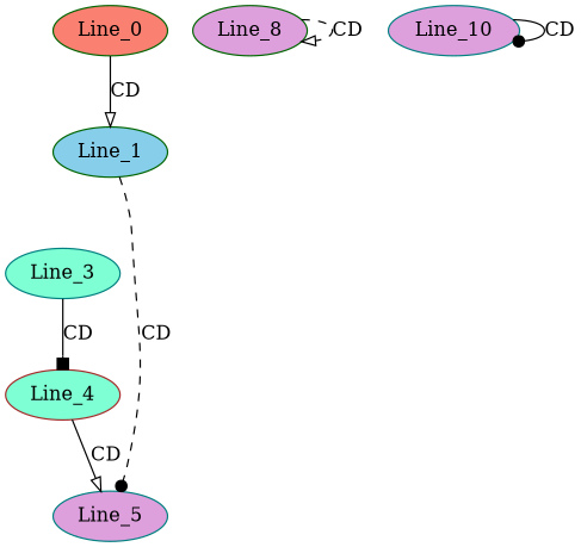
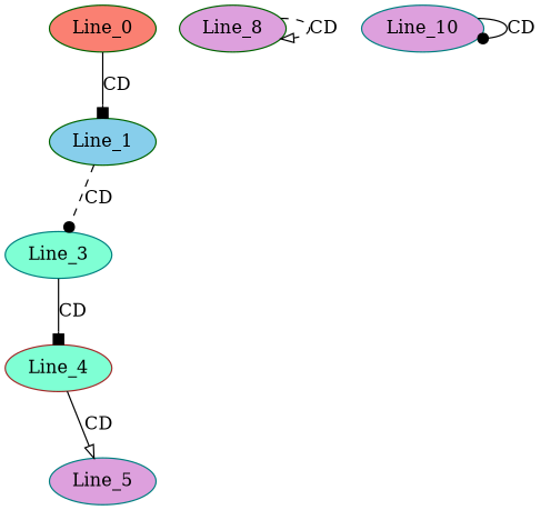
  digraph {
    node [color=darkgreen fillcolor=plum style=filled]
    edge [arrowhead=box style=solid]
    Line_0 [fillcolor=salmon]
    n2 [fillcolor=skyblue label=Line_1]
    Line_3 [color=teal fillcolor=aquamarine]
    Line_4 [color=brown fillcolor=aquamarine]
    Line_5 [color=teal]
    Line_8
    Line_10 [color=teal]
-   Line_0 -> n2 [arrowhead=onormal label=CD]
-   n2 -> Line_5 [arrowhead=dot label=CD style=dashed]
+   Line_0 -> n2 [label=CD]
+   n2 -> Line_3 [arrowhead=dot label=CD style=dashed]
    Line_3 -> Line_4 [label=CD]
    Line_4 -> Line_5 [arrowhead=onormal label=CD]
    Line_8 -> Line_8 [arrowhead=onormal label=CD style=dashed]
    Line_10 -> Line_10 [arrowhead=dot label=CD]
  }
